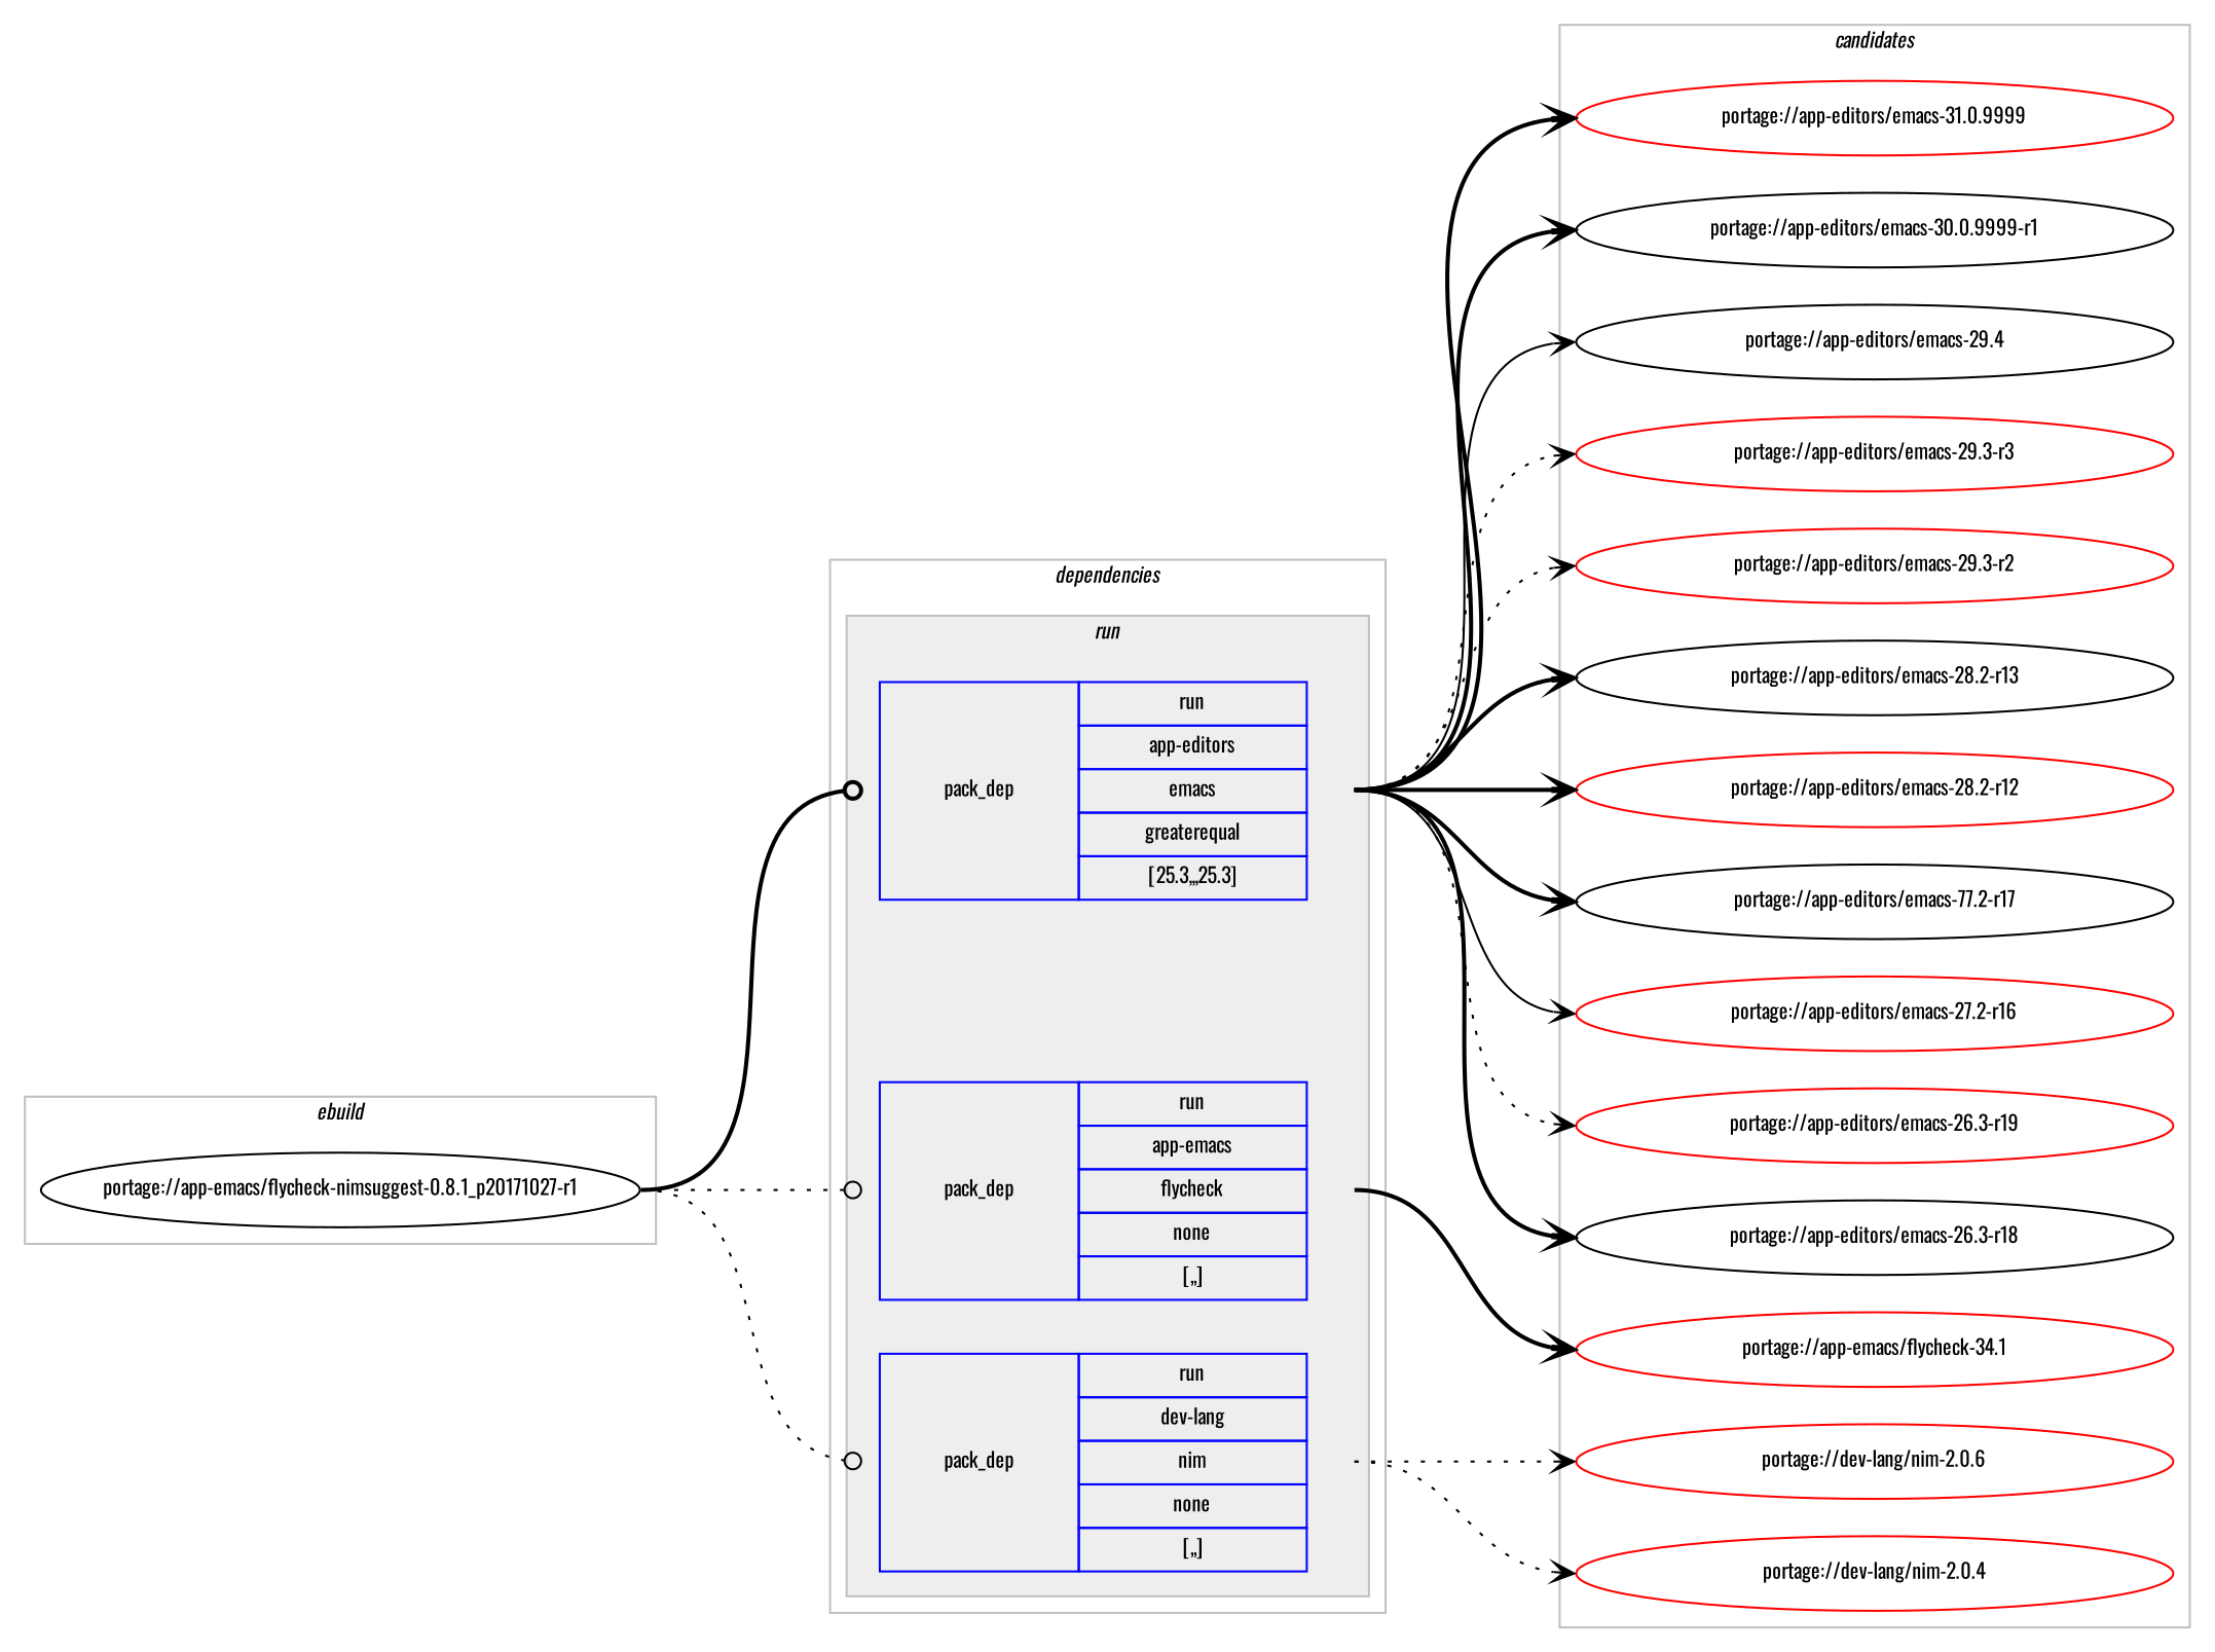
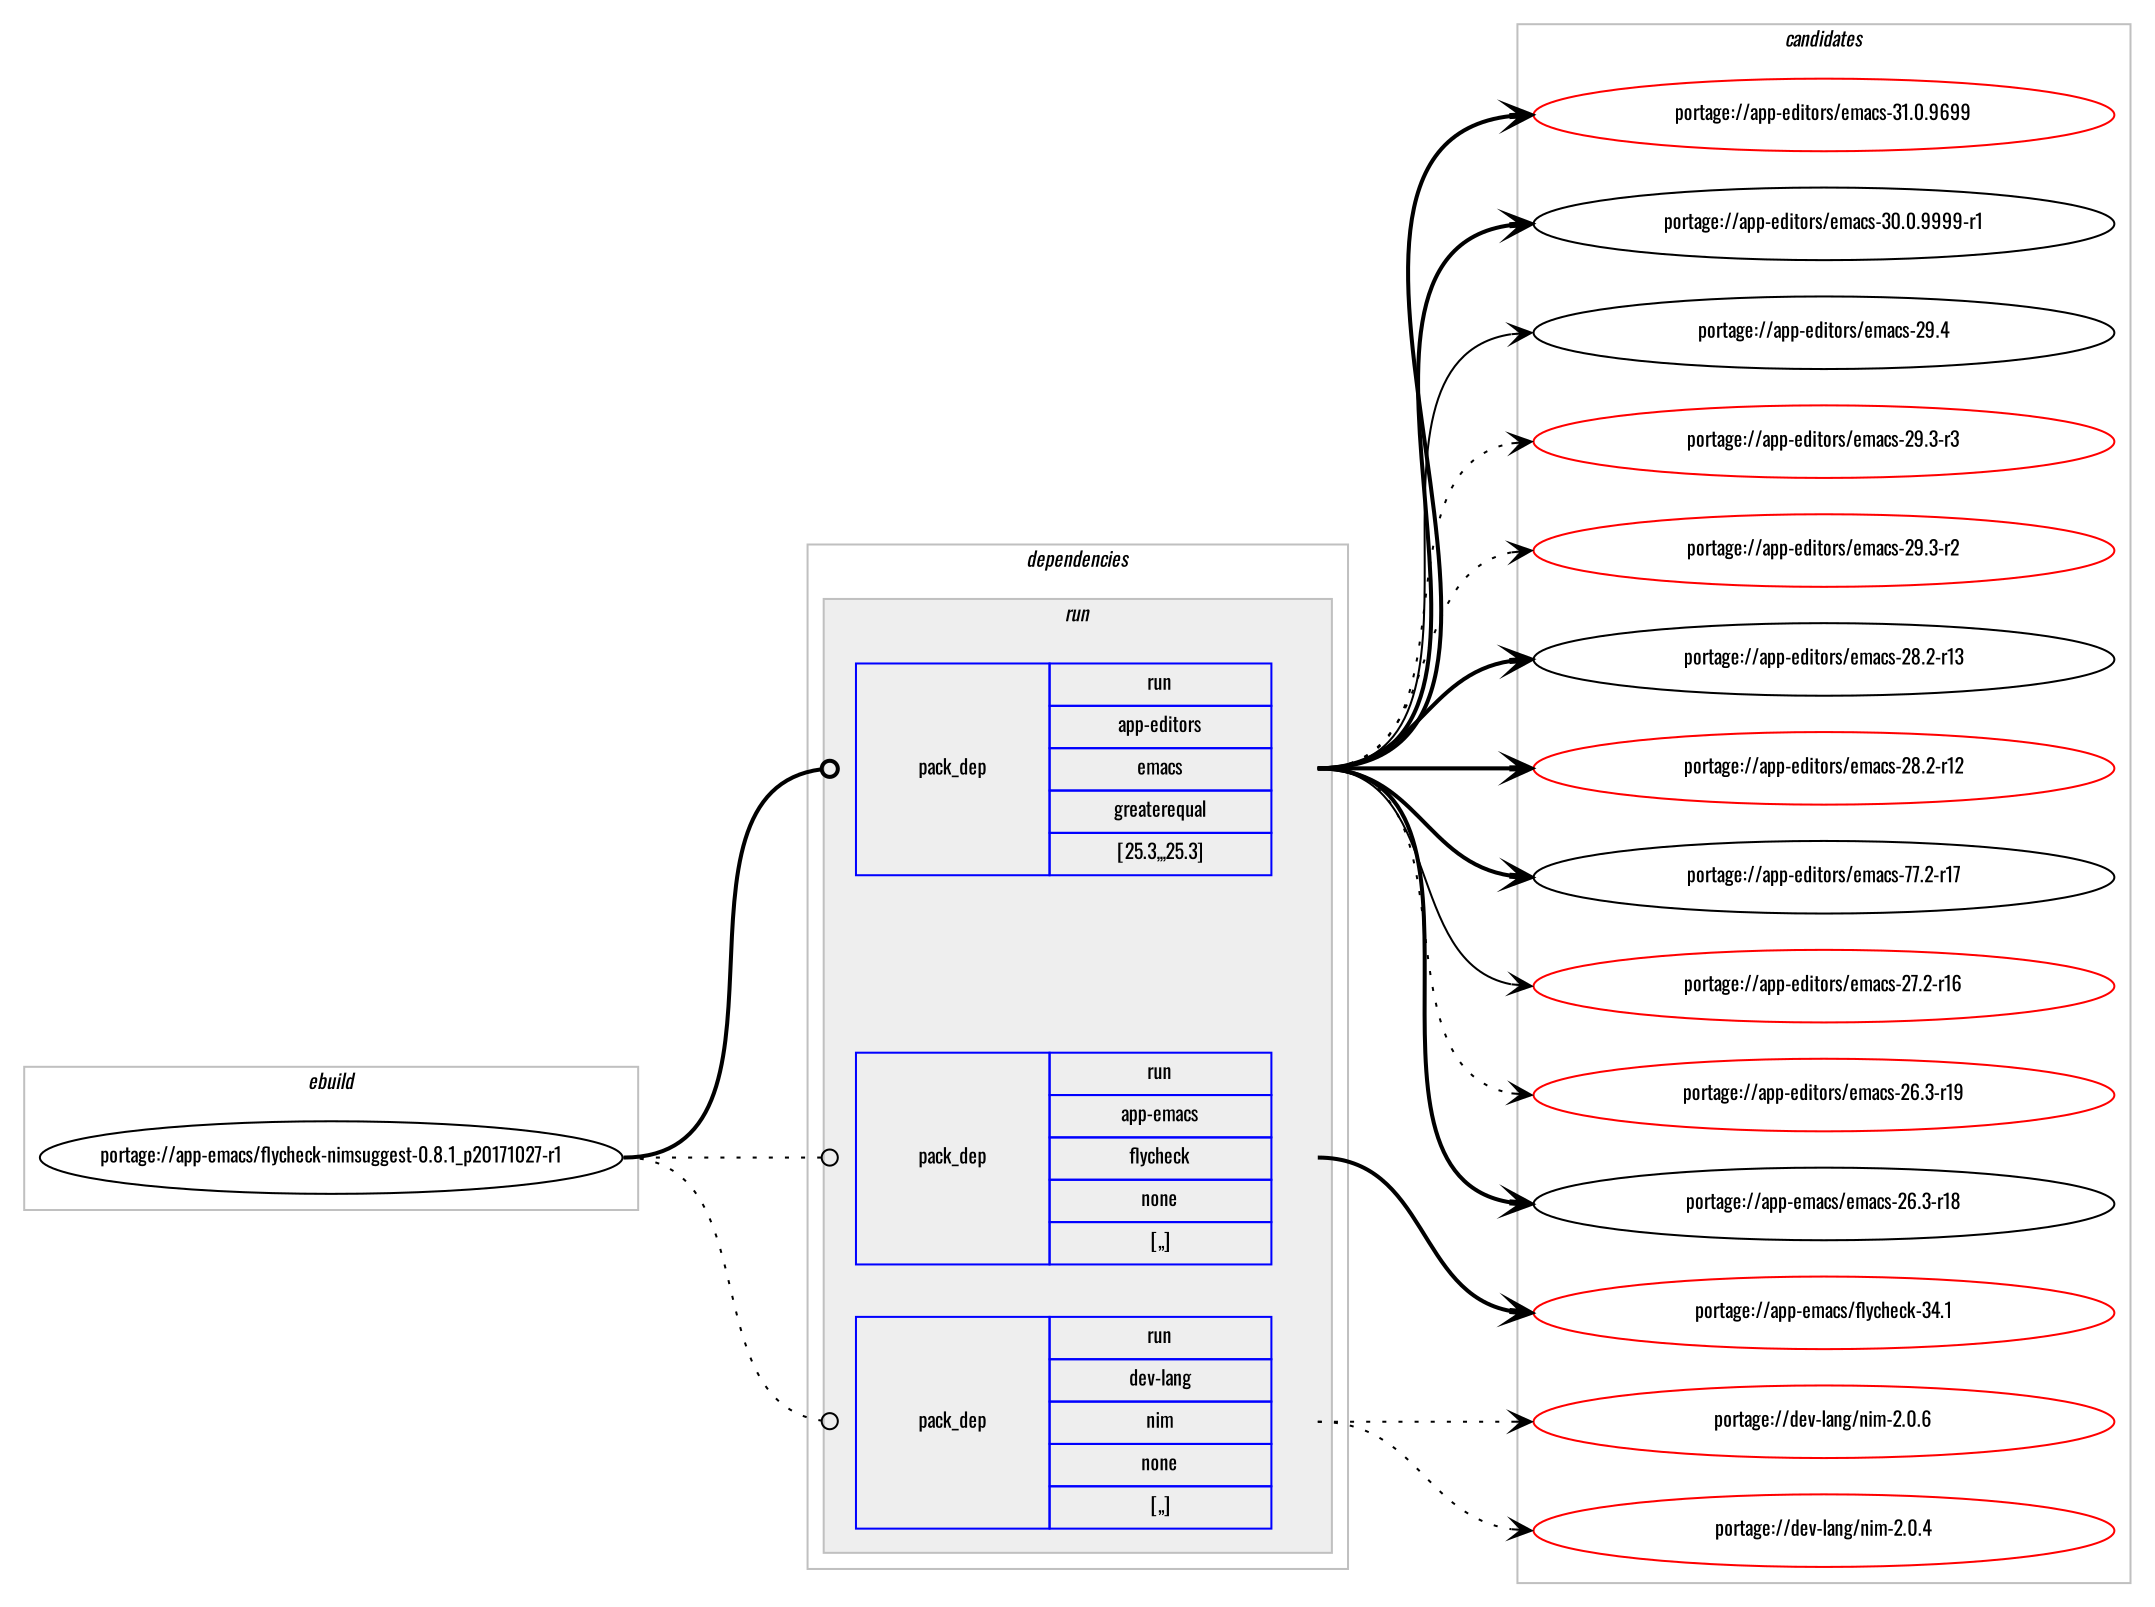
  digraph {
    compound=true
    concentrate=true
    fontname=Oswald
    fontsize=10
    newrank=true
    rankdir=LR
    ranksep=1.5
    node [color=red fontname=Oswald fontsize=10]
    edge [arrowhead=vee fontname=Oswald headport=w style=bold tailport=e weight=100]
    n1 [color=black label="portage://app-emacs/flycheck-nimsuggest-0.8.1_p20171027-r1" width=4]
    n2 [color=blue label=<<TABLE BORDER="0" CELLBORDER="1" CELLSPACING="0" CELLPADDING="4" WIDTH="220"><TR><TD ROWSPAN="6" CELLPADDING="30">pack_dep</TD></TR><TR><TD WIDTH="110">run</TD></TR><TR><TD>app-editors</TD></TR><TR><TD>emacs</TD></TR><TR><TD>greaterequal</TD></TR><TR><TD>[25.3,,,25.3]</TD></TR></TABLE>> shape=none]
    n3 [color=blue label=<<TABLE BORDER="0" CELLBORDER="1" CELLSPACING="0" CELLPADDING="4" WIDTH="220"><TR><TD ROWSPAN="6" CELLPADDING="30">pack_dep</TD></TR><TR><TD WIDTH="110">run</TD></TR><TR><TD>app-emacs</TD></TR><TR><TD>flycheck</TD></TR><TR><TD>none</TD></TR><TR><TD>[,,]</TD></TR></TABLE>> shape=none]
    n4 [color=blue label=<<TABLE BORDER="0" CELLBORDER="1" CELLSPACING="0" CELLPADDING="4" WIDTH="220"><TR><TD ROWSPAN="6" CELLPADDING="30">pack_dep</TD></TR><TR><TD WIDTH="110">run</TD></TR><TR><TD>dev-lang</TD></TR><TR><TD>nim</TD></TR><TR><TD>none</TD></TR><TR><TD>[,,]</TD></TR></TABLE>> shape=none]
-   n5 [label="portage://app-editors/emacs-31.0.9999" width=4]
+   n5 [label="portage://app-editors/emacs-31.0.9699" width=4]
    n6 [color=black label="portage://app-editors/emacs-30.0.9999-r1" width=4]
    n7 [color=black label="portage://app-editors/emacs-29.4" width=4]
    n8 [label="portage://app-editors/emacs-29.3-r3" width=4]
    n9 [label="portage://app-editors/emacs-29.3-r2" width=4]
    n10 [color=black label="portage://app-editors/emacs-28.2-r13" width=4]
    n11 [label="portage://app-editors/emacs-28.2-r12" width=4]
    n12 [color=black label="portage://app-editors/emacs-77.2-r17" width=4]
    n13 [label="portage://app-editors/emacs-27.2-r16" width=4]
    n14 [label="portage://app-editors/emacs-26.3-r19" width=4]
-   n15 [color=black label="portage://app-editors/emacs-26.3-r18" width=4]
+   n15 [color=black label="portage://app-emacs/emacs-26.3-r18" width=4]
    n16 [label="portage://app-emacs/flycheck-34.1" width=4]
    n17 [label="portage://dev-lang/nim-2.0.6" width=4]
    n18 [label="portage://dev-lang/nim-2.0.4" width=4]
    subgraph cluster_1 {
      color=gray
      label=<<i>ebuild</i>>
      n1
    }
    subgraph cluster_2 {
      color=gray
      label=<<i>dependencies</i>>
      subgraph cluster_3 {
        color=gray
        fillcolor="#eeeeee"
        label=<<i>compile</i>>
        style=filled
      }
      subgraph cluster_4 {
        color=gray
        fillcolor="#eeeeee"
        label=<<i>compile and run</i>>
        style=filled
      }
      subgraph cluster_5 {
        color=gray
        fillcolor="#eeeeee"
        label=<<i>run</i>>
        style=filled
        subgraph sub_6 {
          color=gray
          fillcolor="#eeeeee"
          label=<<i>run</i>>
          style=filled
          n2
        }
        subgraph sub_7 {
          color=gray
          fillcolor="#eeeeee"
          label=<<i>run</i>>
          style=filled
          n3
        }
        subgraph sub_8 {
          color=gray
          fillcolor="#eeeeee"
          label=<<i>run</i>>
          style=filled
          n4
        }
      }
    }
    subgraph cluster_9 {
      color=gray
      label=<<i>candidates</i>>
      rank=same
      subgraph sub_10 {
        color=black
        label=<<i>candidates</i>>
        nodesep=1
        rank=same
        n5
        n6
        n7
        n8
        n9
        n10
        n11
        n12
        n13
        n14
        n15
      }
      subgraph sub_11 {
        color=black
        label=<<i>candidates</i>>
        nodesep=1
        rank=same
        n16
      }
      subgraph sub_12 {
        color=black
        label=<<i>candidates</i>>
        nodesep=1
        rank=same
        n17
        n18
      }
    }
    n1 -> n2 [arrowhead=odot weight=20]
    n1 -> n3 [arrowhead=odot style=dotted weight=20]
    n1 -> n4 [arrowhead=odot style=dotted weight=20]
    n2 -> n5
    n2 -> n6
    n2 -> n7 [style=solid]
    n2 -> n8 [style=dotted]
    n2 -> n9 [style=dotted]
    n2 -> n10
    n2 -> n11
    n2 -> n12
    n2 -> n13 [style=solid]
    n2 -> n14 [style=dotted]
    n2 -> n15
    n3 -> n16
    n4 -> n17 [style=dotted]
    n4 -> n18 [style=dotted]
  }
